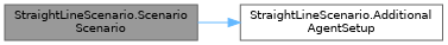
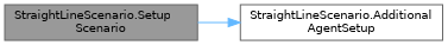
  digraph {
    rankdir=LR
    node [fontname=Helvetica fontsize=10 shape=box style=filled]
-   n1 [color=gray40 fillcolor=grey60 fontcolor=black height=0.2 label="StraightLineScenario.Scenario\lScenario" width=0.4]
+   n1 [color=gray40 fillcolor=grey60 fontcolor=black height=0.2 label="StraightLineScenario.Setup\lScenario" width=0.4]
    n2 [color=grey40 fillcolor=white height=0.2 label="StraightLineScenario.Additional\lAgentSetup" width=0.4]
    n1 -> n2 [color=steelblue1 fontname=Helvetica fontsize=10 labelfontname=Helvetica labelfontsize=10 style=solid]
  }
